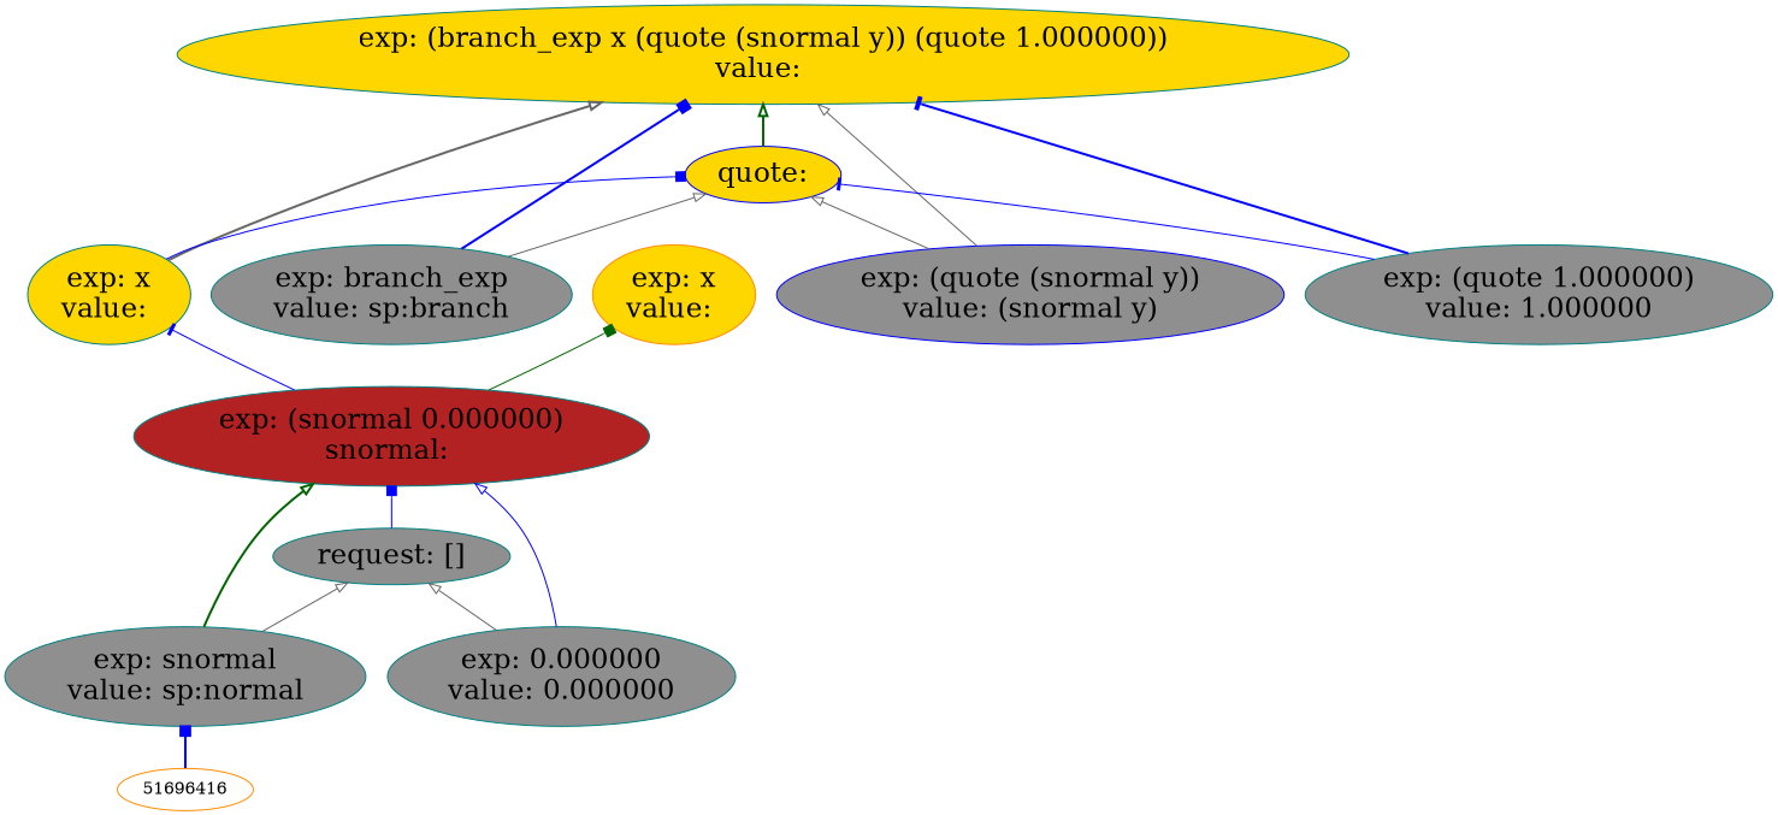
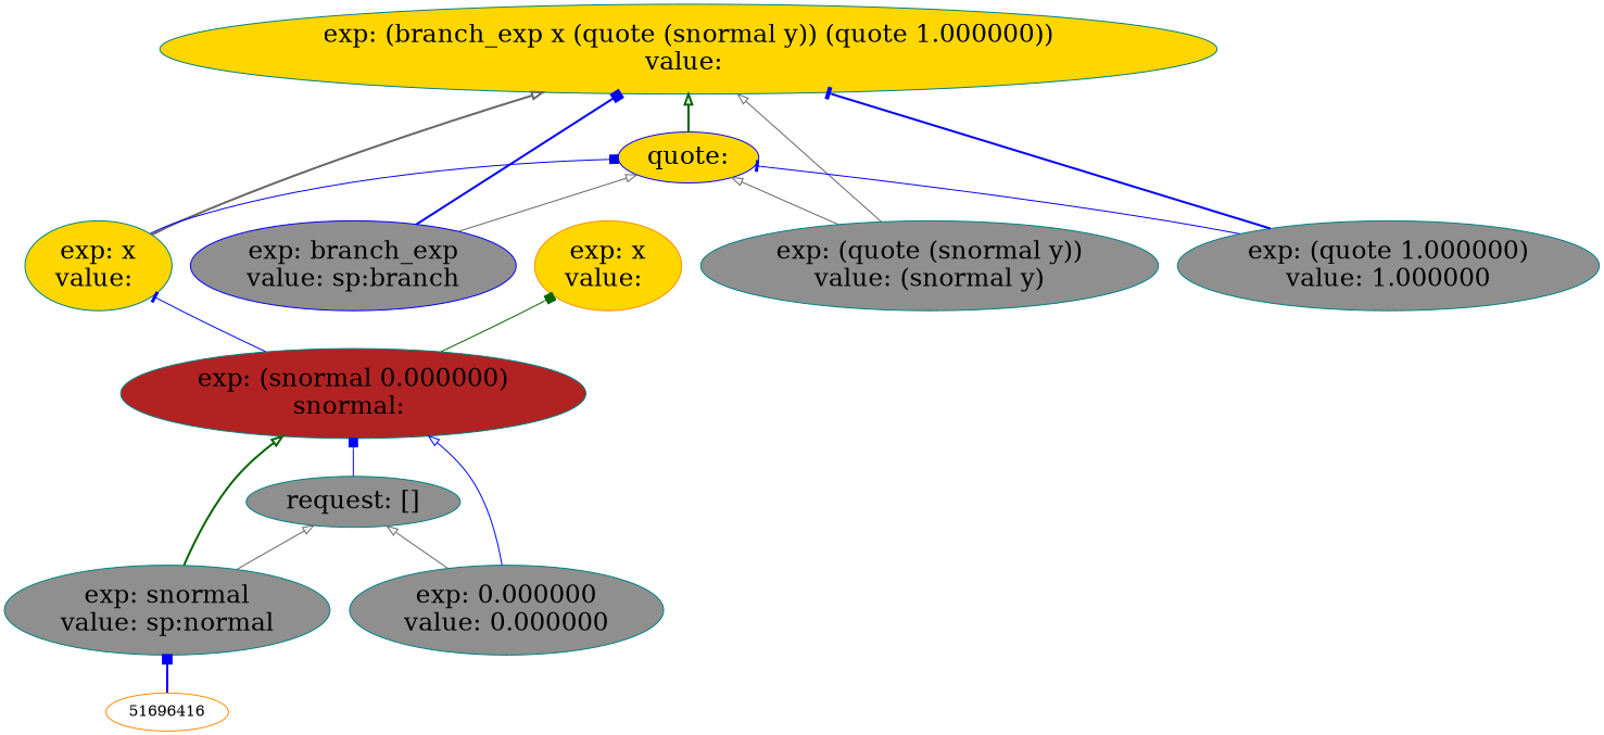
  digraph {
    fontsize=24
    rankdir=BT
    node [color=teal fillcolor=grey56 fontsize=24 shape=ellipse style=filled]
    edge [arrowhead=onormal color=blue constraint=true style=solid]
    n1 [fillcolor=firebrick label="exp: (snormal 0.000000)\nsnormal: "]
    n2 [label="request: []"]
    n3 [label="exp: snormal\nvalue: sp:normal"]
    n4 [label="exp: 0.000000\nvalue: 0.000000"]
    n5 [color=darkorange fillcolor=gold label="exp: x\nvalue: "]
    n6 [fillcolor=gold label="exp: (branch_exp x (quote (snormal y)) (quote 1.000000))\nvalue: "]
    n7 [color=blue fillcolor=gold label="quote:"]
-   n8 [label="exp: branch_exp\nvalue: sp:branch"]
+   n8 [color=blue label="exp: branch_exp\nvalue: sp:branch"]
    n9 [fillcolor=gold label="exp: x\nvalue: "]
-   n10 [color=blue label="exp: (quote (snormal y))\nvalue: (snormal y)"]
+   n10 [label="exp: (quote (snormal y))\nvalue: (snormal y)"]
    n11 [label="exp: (quote 1.000000)\nvalue: 1.000000"]
    51696416 [color=darkorange fillcolor="" fontsize="" shape="" style=""]
    subgraph sub_1 {
      label="Venture Families"
      subgraph sub_2 {
        label=1
        n1
        n2
        n3
        n4
      }
      subgraph sub_3 {
        label=2
        n5
      }
      subgraph sub_4 {
        label=3
        n6
        n7
        n8
        n9
        n10
        n11
      }
    }
    n1 -> n5 [arrowhead=box color=darkgreen]
    n1 -> n9 [arrowhead=tee]
    n2 -> n1 [arrowhead=box]
    n3 -> n1 [color=darkgreen style=bold]
    n3 -> n2 [color=gray40]
    n4 -> n1
    n4 -> n2 [color=gray40]
    n7 -> n6 [color=darkgreen style=bold]
    n8 -> n6 [arrowhead=box style=bold]
    n8 -> n7 [color=gray40]
    n9 -> n6 [color=gray40 style=bold]
    n9 -> n7 [arrowhead=box]
    n10 -> n6 [color=gray40]
    n10 -> n7 [color=gray40]
    n11 -> n6 [arrowhead=tee style=bold]
    n11 -> n7 [arrowhead=tee]
    51696416 -> n3 [arrowhead=box style=bold]
  }
